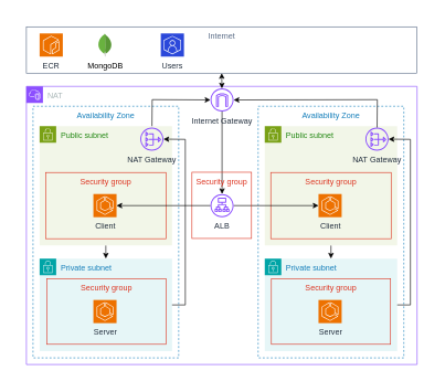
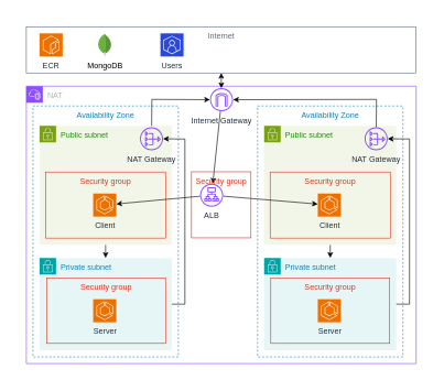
  <mxCell id="0" />
  <mxCell id="1" parent="0" />
  <mxCell id="2" value="" style="rounded=0;whiteSpace=wrap;html=1;strokeColor=none;" vertex="1" parent="1"><mxGeometry x="20" y="20" width="628.83" height="550" as="geometry" /></mxCell>
  <mxCell id="3" value="Availability Zone" style="fillColor=none;strokeColor=#147EBA;dashed=1;verticalAlign=top;fontStyle=0;fontColor=#147EBA;whiteSpace=wrap;html=1;" vertex="1" parent="1"><mxGeometry x="48.83" y="160" width="220" height="380" as="geometry" /></mxCell>
  <mxCell id="4" value="Internet&lt;div&gt;&lt;br&gt;&lt;/div&gt;" style="fillColor=none;strokeColor=#5A6C86;verticalAlign=top;fontStyle=0;fontColor=#5A6C86;whiteSpace=wrap;html=1;" vertex="1" parent="1"><mxGeometry x="38.83" y="40" width="590" height="70" as="geometry" /></mxCell>
  <mxCell id="5" value="Availability Zone" style="fillColor=none;strokeColor=#147EBA;dashed=1;verticalAlign=top;fontStyle=0;fontColor=#147EBA;whiteSpace=wrap;html=1;" vertex="1" parent="1"><mxGeometry x="388.83" y="160" width="220" height="380" as="geometry" /></mxCell>
  <mxCell id="6" value="" style="endArrow=classic;html=1;rounded=0;exitX=0.5;exitY=1;exitDx=0;exitDy=0;entryX=0.5;entryY=0;entryDx=0;entryDy=0;" edge="1" parent="1" source="7" target="11"><mxGeometry width="50" height="50" relative="1" as="geometry"><mxPoint x="468.83" y="380" as="sourcePoint" /><mxPoint x="518.83" y="330" as="targetPoint" /></mxGeometry></mxCell>
  <mxCell id="7" value="Public subnet" style="points=[[0,0],[0.25,0],[0.5,0],[0.75,0],[1,0],[1,0.25],[1,0.5],[1,0.75],[1,1],[0.75,1],[0.5,1],[0.25,1],[0,1],[0,0.75],[0,0.5],[0,0.25]];outlineConnect=0;gradientColor=none;html=1;whiteSpace=wrap;fontSize=12;fontStyle=0;container=0;pointerEvents=0;collapsible=0;recursiveResize=0;shape=mxgraph.aws4.group;grIcon=mxgraph.aws4.group_security_group;grStroke=0;strokeColor=#7AA116;fillColor=#F2F6E8;verticalAlign=top;align=left;spacingLeft=30;fontColor=#248814;dashed=0;" vertex="1" parent="1"><mxGeometry x="398.83" y="190" width="200" height="180" as="geometry" /></mxCell>
  <mxCell id="8" value="Security group" style="fillColor=none;strokeColor=#DD3522;verticalAlign=top;fontStyle=0;fontColor=#DD3522;whiteSpace=wrap;html=1;container=0;" vertex="1" parent="1"><mxGeometry x="407.92" y="260" width="181.82" height="100" as="geometry" /></mxCell>
  <mxCell id="9" value="NAT Gateway" style="sketch=0;outlineConnect=0;fontColor=#232F3E;gradientColor=none;fillColor=#8C4FFF;strokeColor=none;dashed=0;verticalLabelPosition=bottom;verticalAlign=top;align=center;html=1;fontSize=12;fontStyle=0;aspect=fixed;pointerEvents=1;shape=mxgraph.aws4.nat_gateway;container=0;" vertex="1" parent="1"><mxGeometry x="550.83" y="192" width="35" height="35" as="geometry" /></mxCell>
  <mxCell id="10" value="Client" style="sketch=0;points=[[0,0,0],[0.25,0,0],[0.5,0,0],[0.75,0,0],[1,0,0],[0,1,0],[0.25,1,0],[0.5,1,0],[0.75,1,0],[1,1,0],[0,0.25,0],[0,0.5,0],[0,0.75,0],[1,0.25,0],[1,0.5,0],[1,0.75,0]];outlineConnect=0;fontColor=#232F3E;fillColor=#ED7100;strokeColor=#ffffff;dashed=0;verticalLabelPosition=bottom;verticalAlign=top;align=center;html=1;fontSize=12;fontStyle=0;aspect=fixed;shape=mxgraph.aws4.resourceIcon;resIcon=mxgraph.aws4.ecs;container=0;" vertex="1" parent="1"><mxGeometry x="480" y="292.5" width="35" height="35" as="geometry" /></mxCell>
  <mxCell id="11" value="Private subnet" style="points=[[0,0],[0.25,0],[0.5,0],[0.75,0],[1,0],[1,0.25],[1,0.5],[1,0.75],[1,1],[0.75,1],[0.5,1],[0.25,1],[0,1],[0,0.75],[0,0.5],[0,0.25]];outlineConnect=0;gradientColor=none;html=1;whiteSpace=wrap;fontSize=12;fontStyle=0;container=0;pointerEvents=0;collapsible=0;recursiveResize=0;shape=mxgraph.aws4.group;grIcon=mxgraph.aws4.group_security_group;grStroke=0;strokeColor=#00A4A6;fillColor=#E6F6F7;verticalAlign=top;align=left;spacingLeft=30;fontColor=#147EBA;dashed=0;" vertex="1" parent="1"><mxGeometry x="398.83" y="390" width="200" height="140" as="geometry" /></mxCell>
  <mxCell id="12" value="Security group" style="fillColor=none;strokeColor=#DD3522;verticalAlign=top;fontStyle=0;fontColor=#DD3522;whiteSpace=wrap;html=1;" vertex="1" parent="1"><mxGeometry x="408.83" y="420.54" width="180" height="98.91" as="geometry" /></mxCell>
  <mxCell id="13" value="Server" style="sketch=0;points=[[0,0,0],[0.25,0,0],[0.5,0,0],[0.75,0,0],[1,0,0],[0,1,0],[0.25,1,0],[0.5,1,0],[0.75,1,0],[1,1,0],[0,0.25,0],[0,0.5,0],[0,0.75,0],[1,0.25,0],[1,0.5,0],[1,0.75,0]];outlineConnect=0;fontColor=#232F3E;fillColor=#ED7100;strokeColor=#ffffff;dashed=0;verticalLabelPosition=bottom;verticalAlign=top;align=center;html=1;fontSize=12;fontStyle=0;aspect=fixed;shape=mxgraph.aws4.resourceIcon;resIcon=mxgraph.aws4.ecs;" vertex="1" parent="1"><mxGeometry x="480.001" y="452.495" width="35" height="35" as="geometry" /></mxCell>
  <mxCell id="14" value="" style="endArrow=classic;html=1;rounded=0;" edge="1" parent="1" source="11" target="9"><mxGeometry width="50" height="50" relative="1" as="geometry"><mxPoint x="498.83" y="390" as="sourcePoint" /><mxPoint x="548.83" y="340" as="targetPoint" /><Array as="points"><mxPoint x="618.83" y="460" /><mxPoint x="618.83" y="210" /></Array></mxGeometry></mxCell>
  <mxCell id="15" value="" style="endArrow=classic;html=1;rounded=0;" edge="1" parent="1" source="18" target="10"><mxGeometry width="50" height="50" relative="1" as="geometry"><mxPoint x="288.83" y="310" as="sourcePoint" /><mxPoint x="518.83" y="50" as="targetPoint" /></mxGeometry></mxCell>
  <mxCell id="16" value="" style="endArrow=classic;html=1;rounded=0;" edge="1" parent="1" source="32" target="18"><mxGeometry width="50" height="50" relative="1" as="geometry"><mxPoint x="372.57" y="169.62" as="sourcePoint" /><mxPoint x="344.57" y="219.62" as="targetPoint" /></mxGeometry></mxCell>
  <mxCell id="17" value="Security group" style="fillColor=none;strokeColor=#DD3522;verticalAlign=top;fontStyle=0;fontColor=#DD3522;whiteSpace=wrap;html=1;container=0;" vertex="1" parent="1"><mxGeometry x="288.83" y="259.62" width="90" height="100" as="geometry" /></mxCell>
- <mxCell id="18" value="ALB" style="sketch=0;outlineConnect=0;fontColor=#232F3E;gradientColor=none;fillColor=#8C4FFF;strokeColor=none;dashed=0;verticalLabelPosition=bottom;verticalAlign=top;align=center;html=1;fontSize=12;fontStyle=0;aspect=fixed;pointerEvents=1;shape=mxgraph.aws4.application_load_balancer;" vertex="1" parent="1"><mxGeometry x="316.83" y="292.5" width="35" height="35" as="geometry" /></mxCell>
+ <mxCell id="18" value="ALB" style="sketch=0;outlineConnect=0;fontColor=#232F3E;gradientColor=none;fillColor=#8C4FFF;strokeColor=none;dashed=0;verticalLabelPosition=bottom;verticalAlign=top;align=center;html=1;fontSize=12;fontStyle=0;aspect=fixed;pointerEvents=1;shape=mxgraph.aws4.application_load_balancer;" vertex="1" parent="1"><mxGeometry x="301.83" y="277.5" width="35" height="35" as="geometry" /></mxCell>
  <mxCell id="19" value="" style="endArrow=classic;html=1;rounded=0;" edge="1" parent="1" source="9" target="32"><mxGeometry width="50" height="50" relative="1" as="geometry"><mxPoint x="348.83" y="310" as="sourcePoint" /><mxPoint x="398.83" y="260" as="targetPoint" /><Array as="points"><mxPoint x="568.83" y="150" /></Array></mxGeometry></mxCell>
  <mxCell id="20" value="" style="endArrow=classic;html=1;rounded=0;" edge="1" parent="1" source="24" target="32"><mxGeometry width="50" height="50" relative="1" as="geometry"><mxPoint x="158.83" y="300" as="sourcePoint" /><mxPoint x="208.83" y="250" as="targetPoint" /><Array as="points"><mxPoint x="228.83" y="150" /></Array></mxGeometry></mxCell>
  <mxCell id="21" value="" style="endArrow=classic;html=1;rounded=0;exitX=0.5;exitY=1;exitDx=0;exitDy=0;entryX=0.5;entryY=0;entryDx=0;entryDy=0;" edge="1" parent="1" source="22" target="26"><mxGeometry width="50" height="50" relative="1" as="geometry"><mxPoint x="128.83" y="380" as="sourcePoint" /><mxPoint x="178.83" y="330" as="targetPoint" /></mxGeometry></mxCell>
  <mxCell id="22" value="Public subnet" style="points=[[0,0],[0.25,0],[0.5,0],[0.75,0],[1,0],[1,0.25],[1,0.5],[1,0.75],[1,1],[0.75,1],[0.5,1],[0.25,1],[0,1],[0,0.75],[0,0.5],[0,0.25]];outlineConnect=0;gradientColor=none;html=1;whiteSpace=wrap;fontSize=12;fontStyle=0;container=0;pointerEvents=0;collapsible=0;recursiveResize=0;shape=mxgraph.aws4.group;grIcon=mxgraph.aws4.group_security_group;grStroke=0;strokeColor=#7AA116;fillColor=#F2F6E8;verticalAlign=top;align=left;spacingLeft=30;fontColor=#248814;dashed=0;" vertex="1" parent="1"><mxGeometry x="58.83" y="190" width="200" height="180" as="geometry" /></mxCell>
  <mxCell id="23" value="Security group" style="fillColor=none;strokeColor=#DD3522;verticalAlign=top;fontStyle=0;fontColor=#DD3522;whiteSpace=wrap;html=1;container=0;" vertex="1" parent="1"><mxGeometry x="67.92" y="260" width="181.82" height="100" as="geometry" /></mxCell>
  <mxCell id="24" value="NAT Gateway" style="sketch=0;outlineConnect=0;fontColor=#232F3E;gradientColor=none;fillColor=#8C4FFF;strokeColor=none;dashed=0;verticalLabelPosition=bottom;verticalAlign=top;align=center;html=1;fontSize=12;fontStyle=0;aspect=fixed;pointerEvents=1;shape=mxgraph.aws4.nat_gateway;container=0;movable=1;resizable=1;rotatable=1;deletable=1;editable=1;locked=0;connectable=1;" vertex="1" parent="1"><mxGeometry x="210.83" y="192" width="35" height="35" as="geometry" /></mxCell>
  <mxCell id="25" value="Client" style="sketch=0;points=[[0,0,0],[0.25,0,0],[0.5,0,0],[0.75,0,0],[1,0,0],[0,1,0],[0.25,1,0],[0.5,1,0],[0.75,1,0],[1,1,0],[0,0.25,0],[0,0.5,0],[0,0.75,0],[1,0.25,0],[1,0.5,0],[1,0.75,0]];outlineConnect=0;fontColor=#232F3E;fillColor=#ED7100;strokeColor=#ffffff;dashed=0;verticalLabelPosition=bottom;verticalAlign=top;align=center;html=1;fontSize=12;fontStyle=0;aspect=fixed;shape=mxgraph.aws4.resourceIcon;resIcon=mxgraph.aws4.ecs;container=0;" vertex="1" parent="1"><mxGeometry x="140" y="292.5" width="35" height="35" as="geometry" /></mxCell>
  <mxCell id="26" value="Private subnet" style="points=[[0,0],[0.25,0],[0.5,0],[0.75,0],[1,0],[1,0.25],[1,0.5],[1,0.75],[1,1],[0.75,1],[0.5,1],[0.25,1],[0,1],[0,0.75],[0,0.5],[0,0.25]];outlineConnect=0;gradientColor=none;html=1;whiteSpace=wrap;fontSize=12;fontStyle=0;container=0;pointerEvents=0;collapsible=0;recursiveResize=0;shape=mxgraph.aws4.group;grIcon=mxgraph.aws4.group_security_group;grStroke=0;strokeColor=#00A4A6;fillColor=#E6F6F7;verticalAlign=top;align=left;spacingLeft=30;fontColor=#147EBA;dashed=0;" vertex="1" parent="1"><mxGeometry x="58.83" y="390" width="200" height="140" as="geometry" /></mxCell>
  <mxCell id="27" value="Security group" style="fillColor=none;strokeColor=#DD3522;verticalAlign=top;fontStyle=0;fontColor=#DD3522;whiteSpace=wrap;html=1;" vertex="1" parent="1"><mxGeometry x="69.74" y="420.54" width="180" height="98.91" as="geometry" /></mxCell>
  <mxCell id="28" value="Server" style="sketch=0;points=[[0,0,0],[0.25,0,0],[0.5,0,0],[0.75,0,0],[1,0,0],[0,1,0],[0.25,1,0],[0.5,1,0],[0.75,1,0],[1,1,0],[0,0.25,0],[0,0.5,0],[0,0.75,0],[1,0.25,0],[1,0.5,0],[1,0.75,0]];outlineConnect=0;fontColor=#232F3E;fillColor=#ED7100;strokeColor=#ffffff;dashed=0;verticalLabelPosition=bottom;verticalAlign=top;align=center;html=1;fontSize=12;fontStyle=0;aspect=fixed;shape=mxgraph.aws4.resourceIcon;resIcon=mxgraph.aws4.ecs;" vertex="1" parent="1"><mxGeometry x="140.001" y="452.495" width="35" height="35" as="geometry" /></mxCell>
  <mxCell id="29" value="" style="endArrow=classic;html=1;rounded=0;" edge="1" parent="1" source="26" target="24"><mxGeometry width="50" height="50" relative="1" as="geometry"><mxPoint x="158.83" y="390" as="sourcePoint" /><mxPoint x="208.83" y="340" as="targetPoint" /><Array as="points"><mxPoint x="278.83" y="460" /><mxPoint x="278.83" y="210" /></Array></mxGeometry></mxCell>
  <mxCell id="30" value="" style="endArrow=classic;html=1;rounded=0;" edge="1" parent="1" source="18" target="25"><mxGeometry width="50" height="50" relative="1" as="geometry"><mxPoint x="98.83" y="180" as="sourcePoint" /><mxPoint x="148.83" y="130" as="targetPoint" /></mxGeometry></mxCell>
  <mxCell id="31" value="NAT" style="points=[[0,0],[0.25,0],[0.5,0],[0.75,0],[1,0],[1,0.25],[1,0.5],[1,0.75],[1,1],[0.75,1],[0.5,1],[0.25,1],[0,1],[0,0.75],[0,0.5],[0,0.25]];outlineConnect=0;gradientColor=none;html=1;whiteSpace=wrap;fontSize=12;fontStyle=0;container=0;pointerEvents=0;collapsible=0;recursiveResize=0;shape=mxgraph.aws4.group;grIcon=mxgraph.aws4.group_vpc2;strokeColor=#8C4FFF;fillColor=none;verticalAlign=top;align=left;spacingLeft=30;fontColor=#AAB7B8;dashed=0;" vertex="1" parent="1"><mxGeometry x="38.83" y="130" width="590" height="420" as="geometry" /></mxCell>
  <mxCell id="32" value="Internet Gateway" style="sketch=0;outlineConnect=0;fontColor=#232F3E;gradientColor=none;fillColor=#8C4FFF;strokeColor=none;dashed=0;verticalLabelPosition=bottom;verticalAlign=top;align=center;html=1;fontSize=12;fontStyle=0;aspect=fixed;pointerEvents=1;shape=mxgraph.aws4.internet_gateway;" vertex="1" parent="1"><mxGeometry x="316.83" y="133" width="35" height="35" as="geometry" /></mxCell>
  <mxCell id="33" value="ECR" style="sketch=0;points=[[0,0,0],[0.25,0,0],[0.5,0,0],[0.75,0,0],[1,0,0],[0,1,0],[0.25,1,0],[0.5,1,0],[0.75,1,0],[1,1,0],[0,0.25,0],[0,0.5,0],[0,0.75,0],[1,0.25,0],[1,0.5,0],[1,0.75,0]];outlineConnect=0;fontColor=#232F3E;fillColor=#ED7100;strokeColor=#ffffff;dashed=0;verticalLabelPosition=bottom;verticalAlign=top;align=center;html=1;fontSize=12;fontStyle=0;aspect=fixed;shape=mxgraph.aws4.resourceIcon;resIcon=mxgraph.aws4.ecr;" vertex="1" parent="1"><mxGeometry x="58.83" y="50" width="35" height="35" as="geometry" /></mxCell>
  <mxCell id="34" value="MongoDB" style="dashed=0;outlineConnect=0;html=1;align=center;labelPosition=center;verticalLabelPosition=bottom;verticalAlign=top;shape=mxgraph.weblogos.mongodb" vertex="1" parent="1"><mxGeometry x="146.93" y="50" width="21.14" height="35" as="geometry" /></mxCell>
  <mxCell id="35" value="Users" style="sketch=0;points=[[0,0,0],[0.25,0,0],[0.5,0,0],[0.75,0,0],[1,0,0],[0,1,0],[0.25,1,0],[0.5,1,0],[0.75,1,0],[1,1,0],[0,0.25,0],[0,0.5,0],[0,0.75,0],[1,0.25,0],[1,0.5,0],[1,0.75,0]];outlineConnect=0;fontColor=#232F3E;fillColor=#2b48da;strokeColor=#ffffff;dashed=0;verticalLabelPosition=bottom;verticalAlign=top;align=center;html=1;fontSize=12;fontStyle=0;aspect=fixed;shape=mxgraph.aws4.resourceIcon;resIcon=mxgraph.aws4.customer_enablement;" vertex="1" parent="1"><mxGeometry x="241.83" y="50" width="35" height="35" as="geometry" /></mxCell>
  <mxCell id="36" value="" style="endArrow=classic;startArrow=classic;html=1;rounded=0;exitX=0.5;exitY=1;exitDx=0;exitDy=0;" edge="1" parent="1" source="4" target="32"><mxGeometry width="50" height="50" relative="1" as="geometry"><mxPoint x="248.83" y="220" as="sourcePoint" /><mxPoint x="298.83" y="170" as="targetPoint" /></mxGeometry></mxCell>
